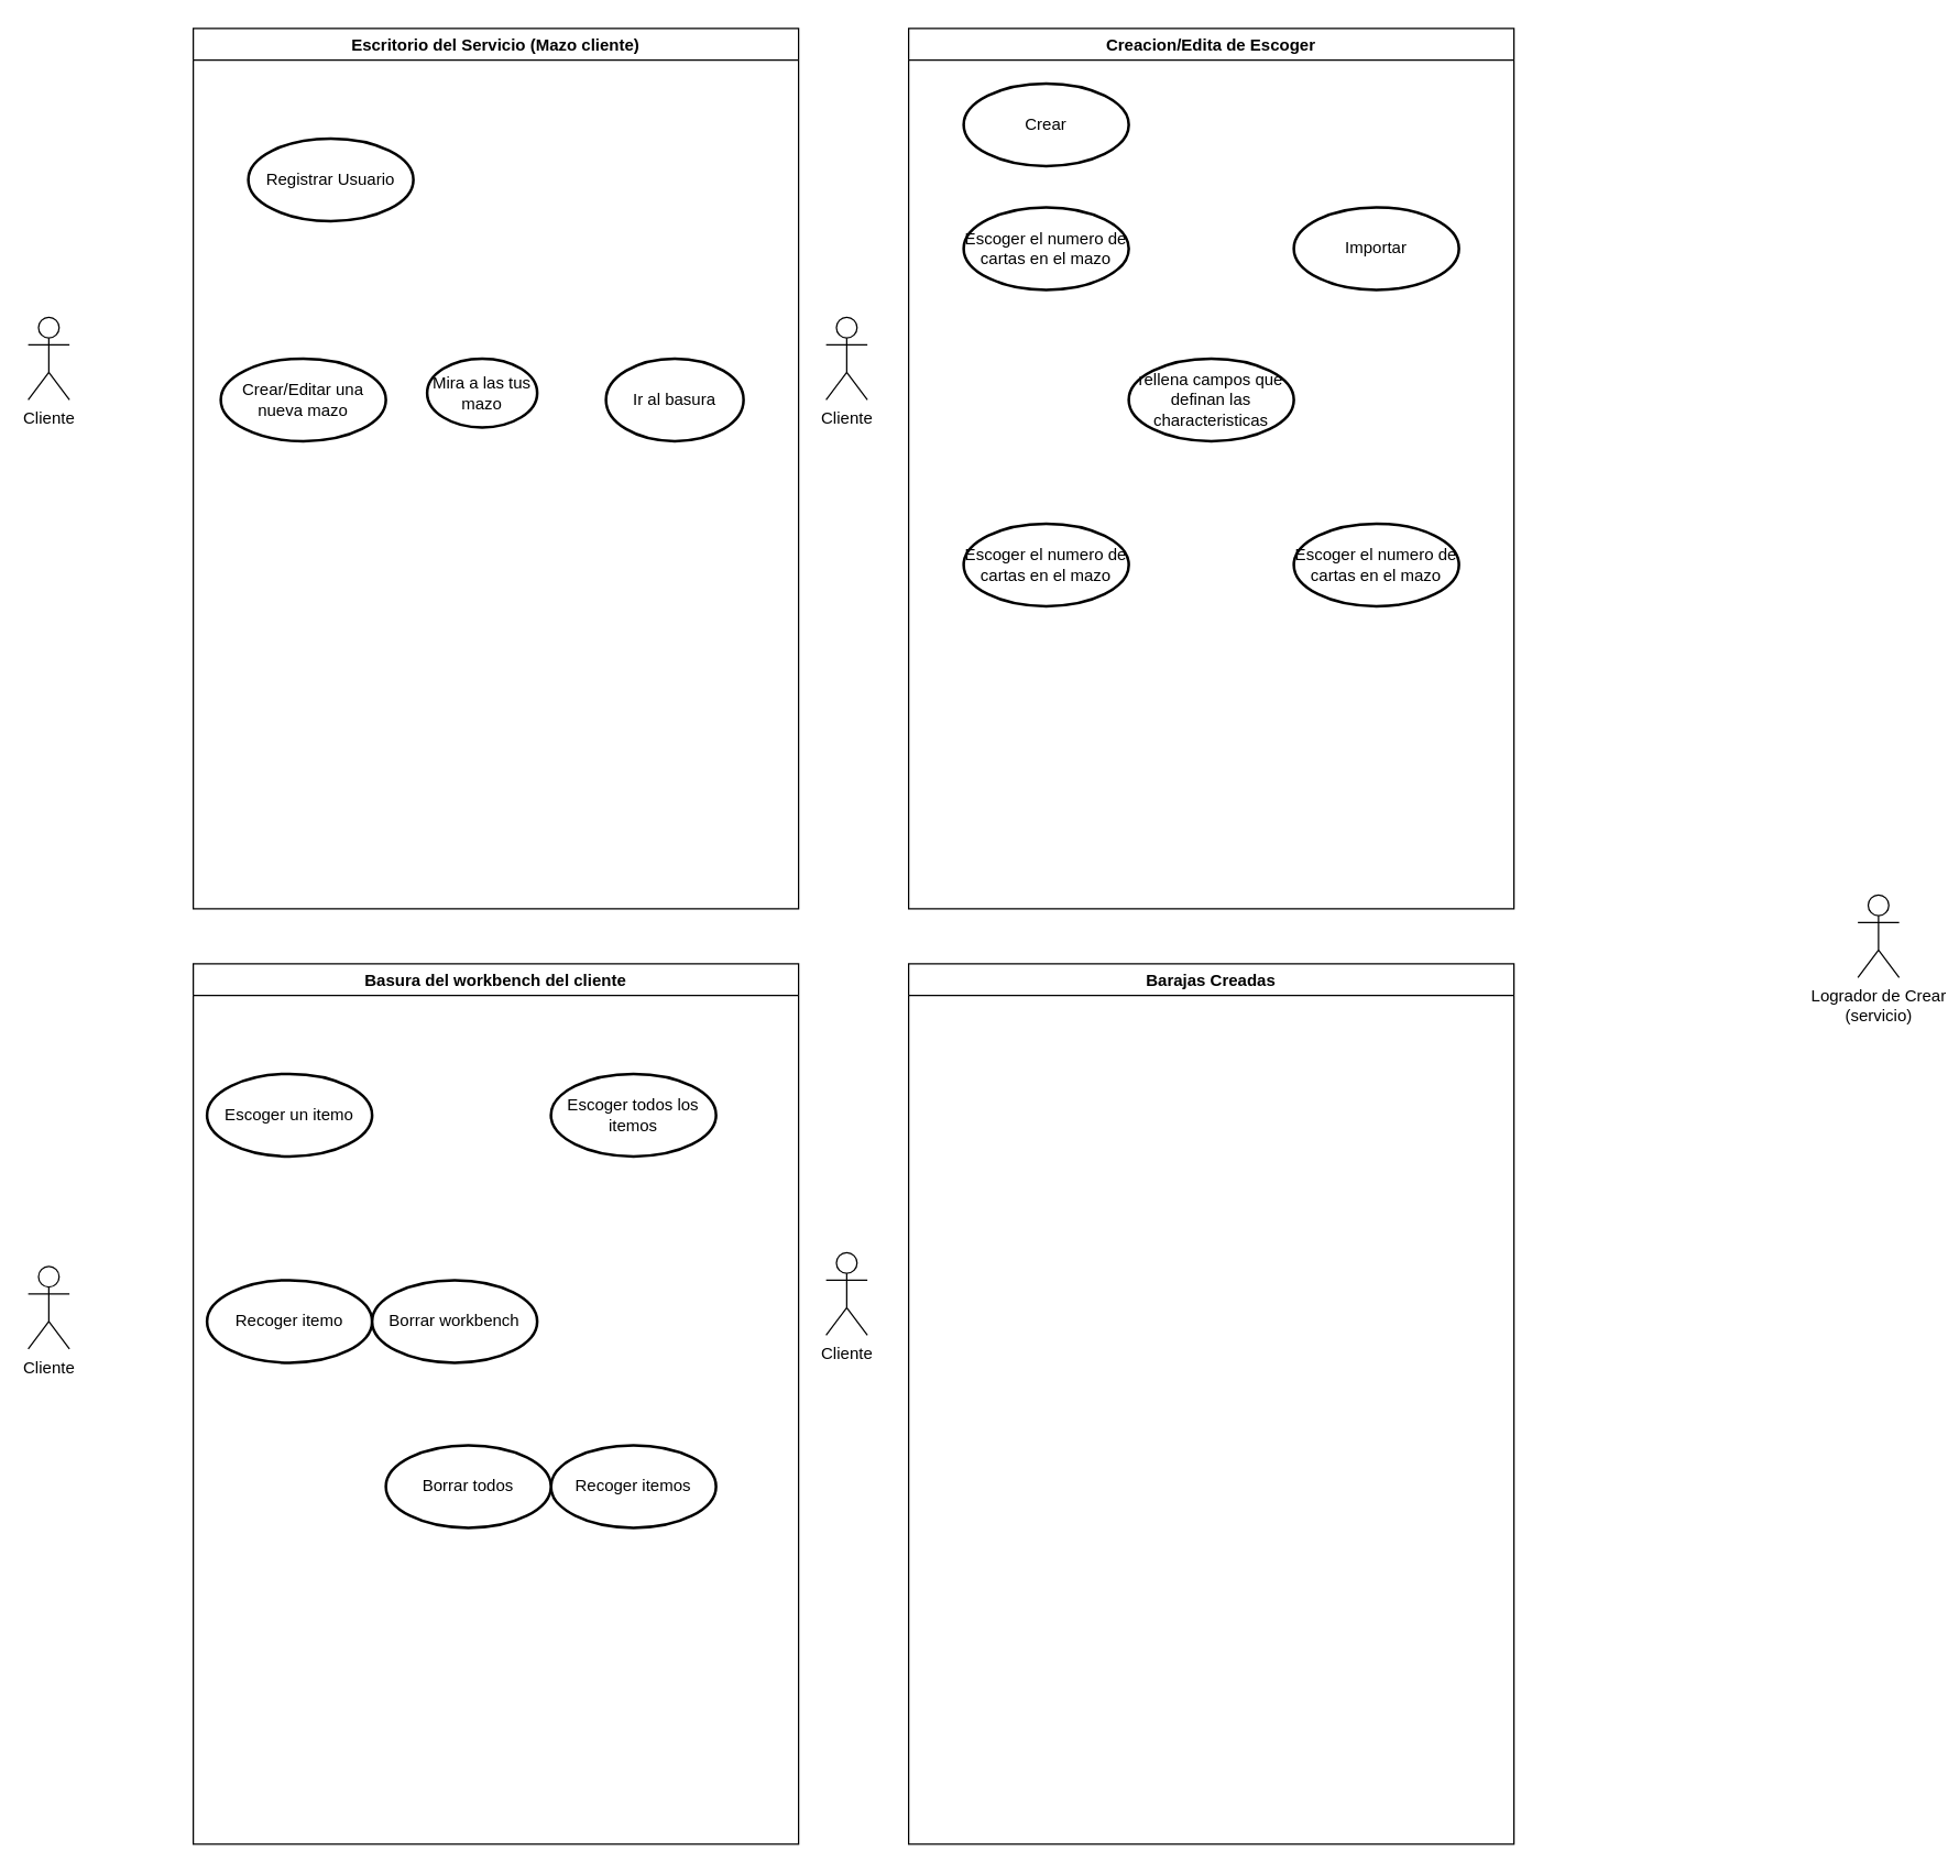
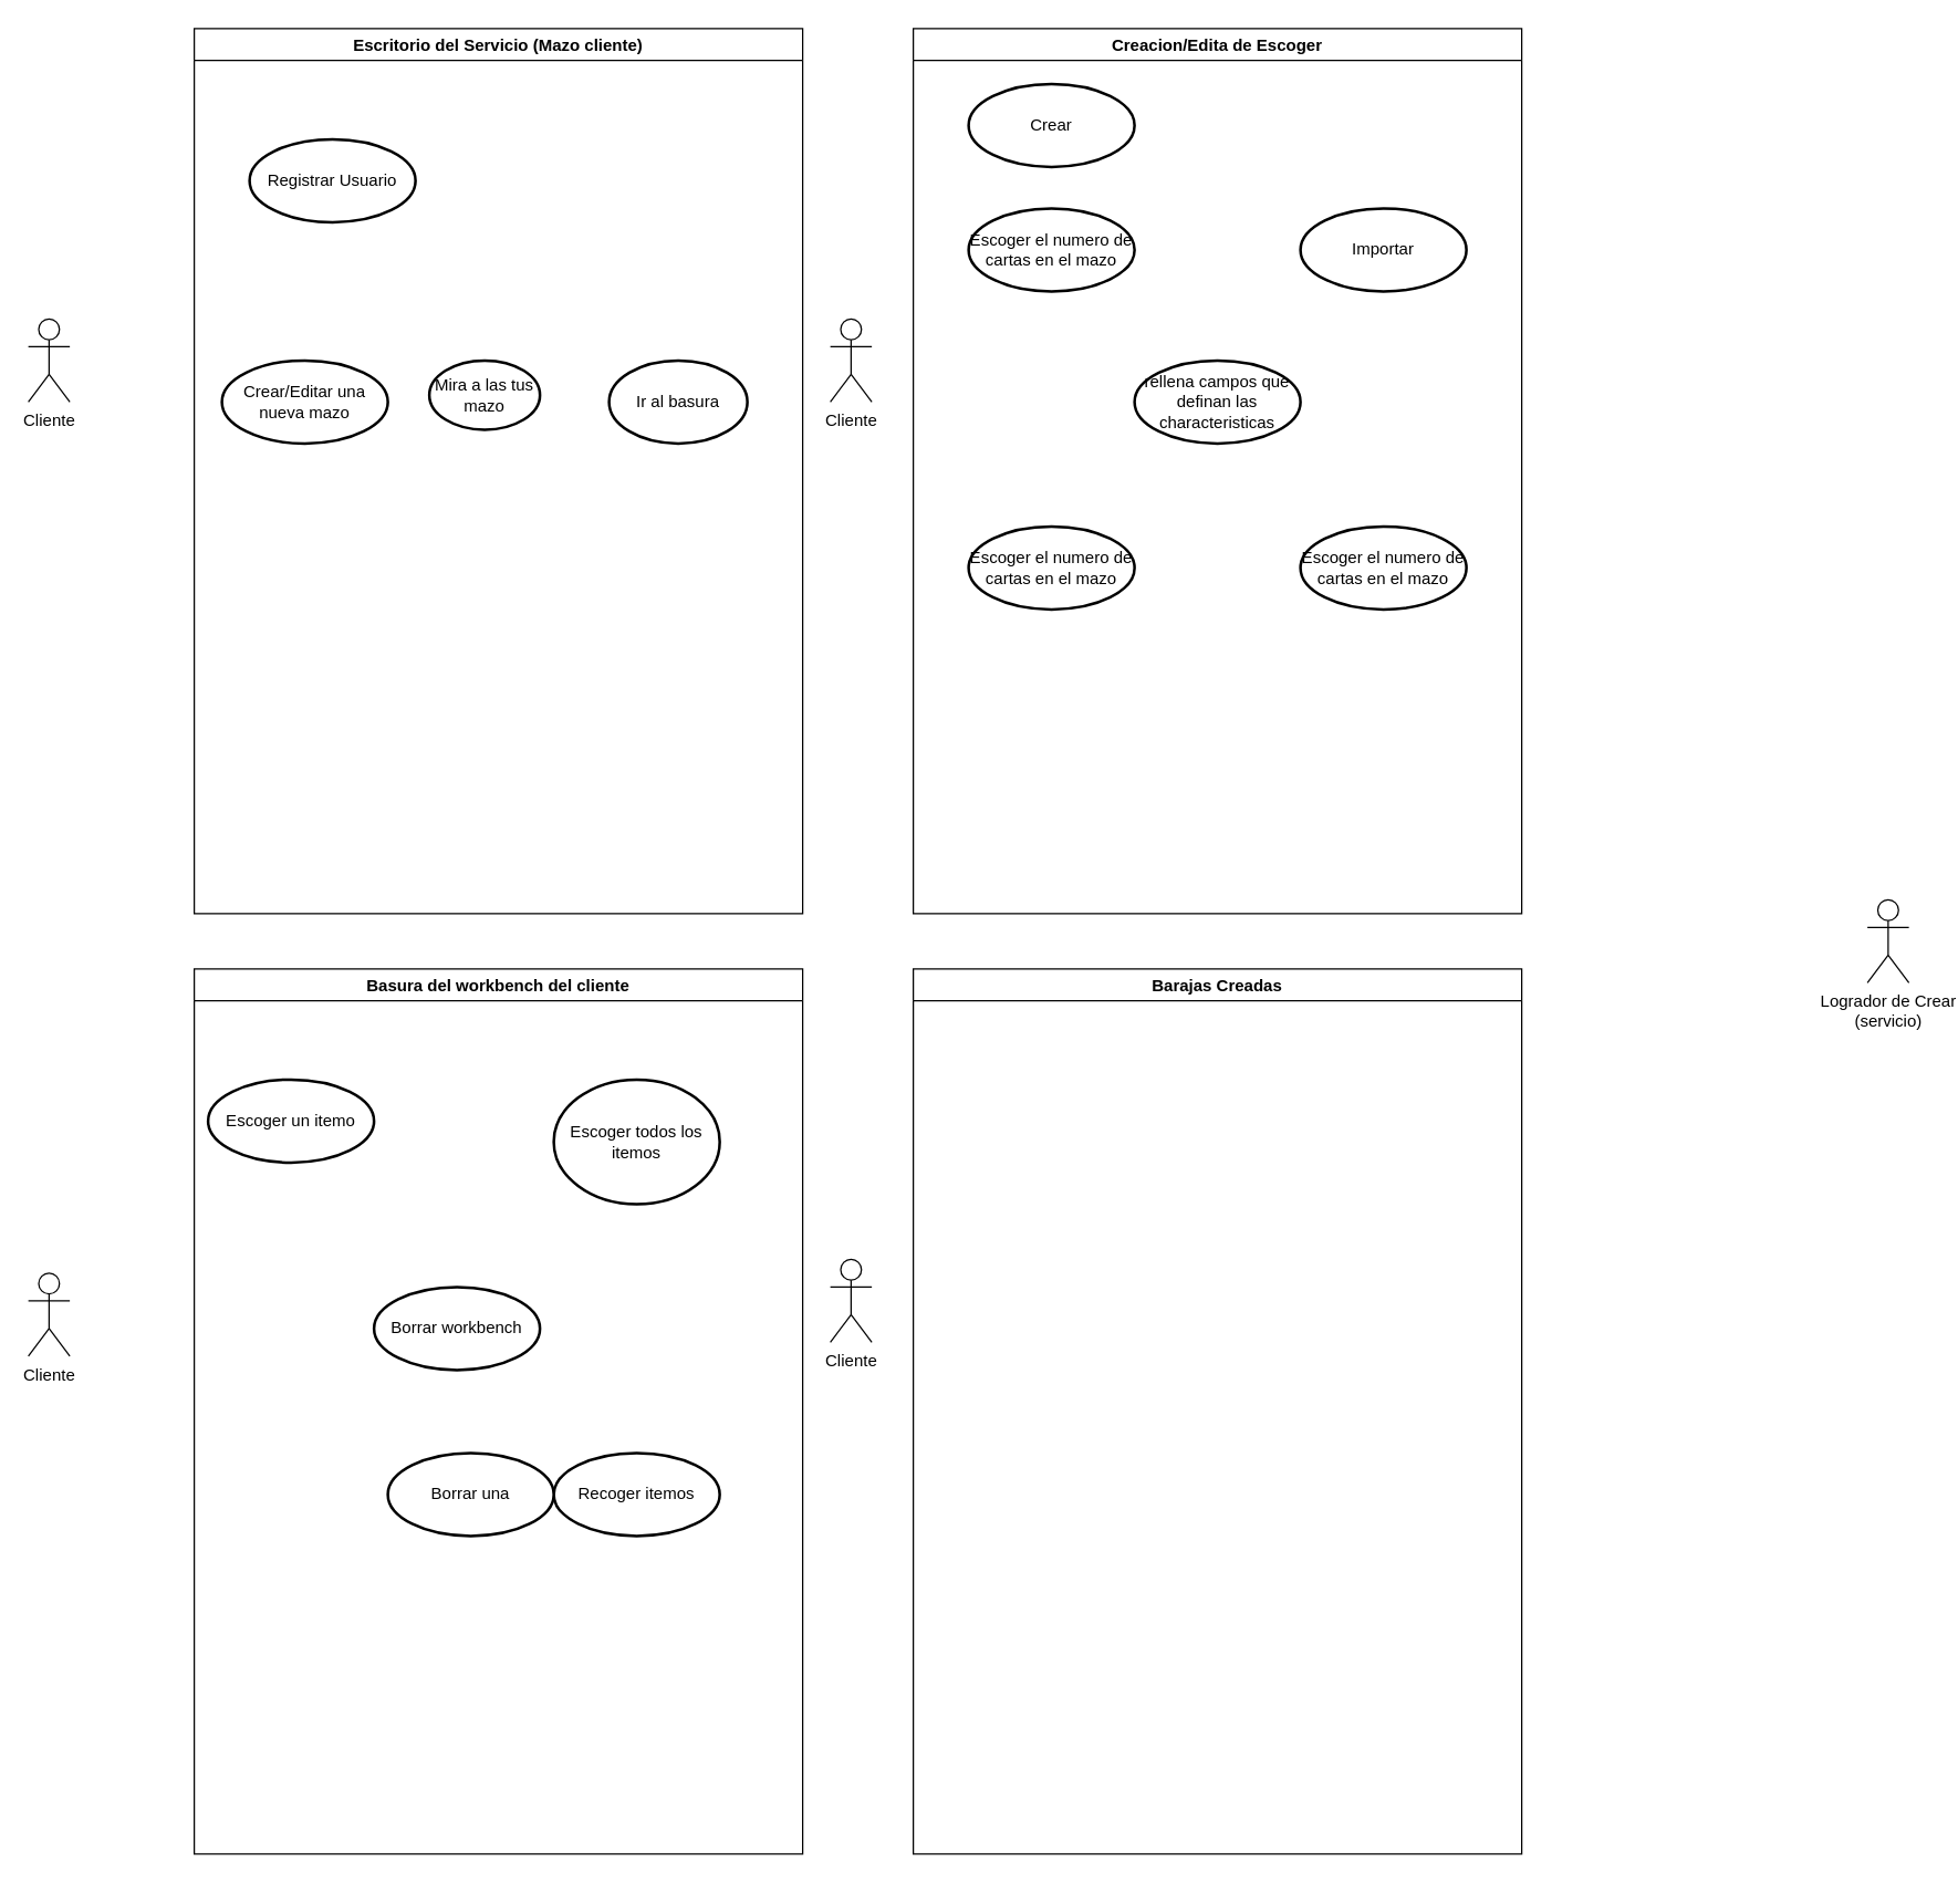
  <mxCell id="0" />
  <mxCell id="1" parent="0" />
  <mxCell id="2" value="Cliente" style="shape=umlActor;verticalLabelPosition=bottom;verticalAlign=top;html=1;" vertex="1" parent="1"><mxGeometry x="600" y="910" width="30" height="60" as="geometry" /></mxCell>
  <mxCell id="3" value="Logrador de Crear&lt;div&gt;(servicio)&lt;/div&gt;" style="shape=umlActor;verticalLabelPosition=bottom;verticalAlign=top;html=1;" vertex="1" parent="1"><mxGeometry x="1350" y="650" width="30" height="60" as="geometry" /></mxCell>
  <mxCell id="4" value="Basura del workbench del cliente" style="swimlane;" vertex="1" parent="1"><mxGeometry x="140" y="700" width="440" height="640" as="geometry" /></mxCell>
- <mxCell id="5" value="Recoger itemo" style="strokeWidth=2;html=1;shape=mxgraph.flowchart.start_1;whiteSpace=wrap;" vertex="1" parent="4"><mxGeometry x="10" y="230" width="120" height="60" as="geometry" /></mxCell>
  <mxCell id="6" value="Recoger itemos" style="strokeWidth=2;html=1;shape=mxgraph.flowchart.start_1;whiteSpace=wrap;" vertex="1" parent="4"><mxGeometry x="260" y="350" width="120" height="60" as="geometry" /></mxCell>
- <mxCell id="7" value="Escoger todos los itemos" style="strokeWidth=2;html=1;shape=mxgraph.flowchart.start_1;whiteSpace=wrap;" vertex="1" parent="4"><mxGeometry x="260" y="80" width="120" height="60" as="geometry" /></mxCell>
+ <mxCell id="7" value="Escoger todos los itemos" style="strokeWidth=2;html=1;shape=mxgraph.flowchart.start_1;whiteSpace=wrap;" vertex="1" parent="4"><mxGeometry x="260" y="80" width="120" height="90" as="geometry" /></mxCell>
  <mxCell id="8" value="Borrar workbench" style="strokeWidth=2;html=1;shape=mxgraph.flowchart.start_1;whiteSpace=wrap;" vertex="1" parent="4"><mxGeometry x="130" y="230" width="120" height="60" as="geometry" /></mxCell>
- <mxCell id="9" value="Borrar todos" style="strokeWidth=2;html=1;shape=mxgraph.flowchart.start_1;whiteSpace=wrap;" vertex="1" parent="4"><mxGeometry x="140" y="350" width="120" height="60" as="geometry" /></mxCell>
+ <mxCell id="9" value="Borrar una" style="strokeWidth=2;html=1;shape=mxgraph.flowchart.start_1;whiteSpace=wrap;" vertex="1" parent="4"><mxGeometry x="140" y="350" width="120" height="60" as="geometry" /></mxCell>
  <mxCell id="10" value="Escoger un itemo" style="strokeWidth=2;html=1;shape=mxgraph.flowchart.start_1;whiteSpace=wrap;" vertex="1" parent="4"><mxGeometry x="10" y="80" width="120" height="60" as="geometry" /></mxCell>
  <mxCell id="11" value="Escritorio del Servicio (Mazo cliente)" style="swimlane;" vertex="1" parent="1"><mxGeometry x="140" y="20" width="440" height="640" as="geometry" /></mxCell>
  <mxCell id="12" value="Registrar Usuario" style="strokeWidth=2;html=1;shape=mxgraph.flowchart.start_1;whiteSpace=wrap;" vertex="1" parent="11"><mxGeometry x="40" y="80" width="120" height="60" as="geometry" /></mxCell>
  <mxCell id="13" value="Crear/Editar una nueva mazo" style="strokeWidth=2;html=1;shape=mxgraph.flowchart.start_1;whiteSpace=wrap;" vertex="1" parent="11"><mxGeometry x="20" y="240" width="120" height="60" as="geometry" /></mxCell>
  <mxCell id="14" value="Ir al basura" style="strokeWidth=2;html=1;shape=mxgraph.flowchart.start_1;whiteSpace=wrap;" vertex="1" parent="11"><mxGeometry x="300" y="240" width="100" height="60" as="geometry" /></mxCell>
  <mxCell id="15" value="Mira a las tus mazo" style="strokeWidth=2;html=1;shape=mxgraph.flowchart.start_1;whiteSpace=wrap;" vertex="1" parent="11"><mxGeometry x="170" y="240" width="80" height="50" as="geometry" /></mxCell>
  <mxCell id="16" value="Creacion/Edita de Escoger" style="swimlane;" vertex="1" parent="1"><mxGeometry x="660" y="20" width="440" height="640" as="geometry" /></mxCell>
  <mxCell id="17" value="Escoger el numero de cartas en el mazo" style="strokeWidth=2;html=1;shape=mxgraph.flowchart.start_1;whiteSpace=wrap;" vertex="1" parent="16"><mxGeometry x="40" y="130" width="120" height="60" as="geometry" /></mxCell>
  <mxCell id="18" value="rellena campos que definan las characteristicas" style="strokeWidth=2;html=1;shape=mxgraph.flowchart.start_1;whiteSpace=wrap;" vertex="1" parent="16"><mxGeometry x="160" y="240" width="120" height="60" as="geometry" /></mxCell>
  <mxCell id="19" value="Escoger el numero de cartas en el mazo" style="strokeWidth=2;html=1;shape=mxgraph.flowchart.start_1;whiteSpace=wrap;" vertex="1" parent="16"><mxGeometry x="40" y="360" width="120" height="60" as="geometry" /></mxCell>
  <mxCell id="20" value="Escoger el numero de cartas en el mazo" style="strokeWidth=2;html=1;shape=mxgraph.flowchart.start_1;whiteSpace=wrap;" vertex="1" parent="16"><mxGeometry x="280" y="360" width="120" height="60" as="geometry" /></mxCell>
  <mxCell id="21" value="Crear" style="strokeWidth=2;html=1;shape=mxgraph.flowchart.start_1;whiteSpace=wrap;" vertex="1" parent="16"><mxGeometry x="40" y="40" width="120" height="60" as="geometry" /></mxCell>
  <mxCell id="22" value="Importar" style="strokeWidth=2;html=1;shape=mxgraph.flowchart.start_1;whiteSpace=wrap;" vertex="1" parent="16"><mxGeometry x="280" y="130" width="120" height="60" as="geometry" /></mxCell>
  <mxCell id="23" value="Barajas Creadas" style="swimlane;" vertex="1" parent="1"><mxGeometry x="660" y="700" width="440" height="640" as="geometry" /></mxCell>
  <mxCell id="24" value="Cliente" style="shape=umlActor;verticalLabelPosition=bottom;verticalAlign=top;html=1;" vertex="1" parent="1"><mxGeometry x="20" y="230" width="30" height="60" as="geometry" /></mxCell>
  <mxCell id="25" value="Cliente" style="shape=umlActor;verticalLabelPosition=bottom;verticalAlign=top;html=1;" vertex="1" parent="1"><mxGeometry x="20" y="920" width="30" height="60" as="geometry" /></mxCell>
  <mxCell id="26" value="Cliente" style="shape=umlActor;verticalLabelPosition=bottom;verticalAlign=top;html=1;" vertex="1" parent="1"><mxGeometry x="600" y="230" width="30" height="60" as="geometry" /></mxCell>
